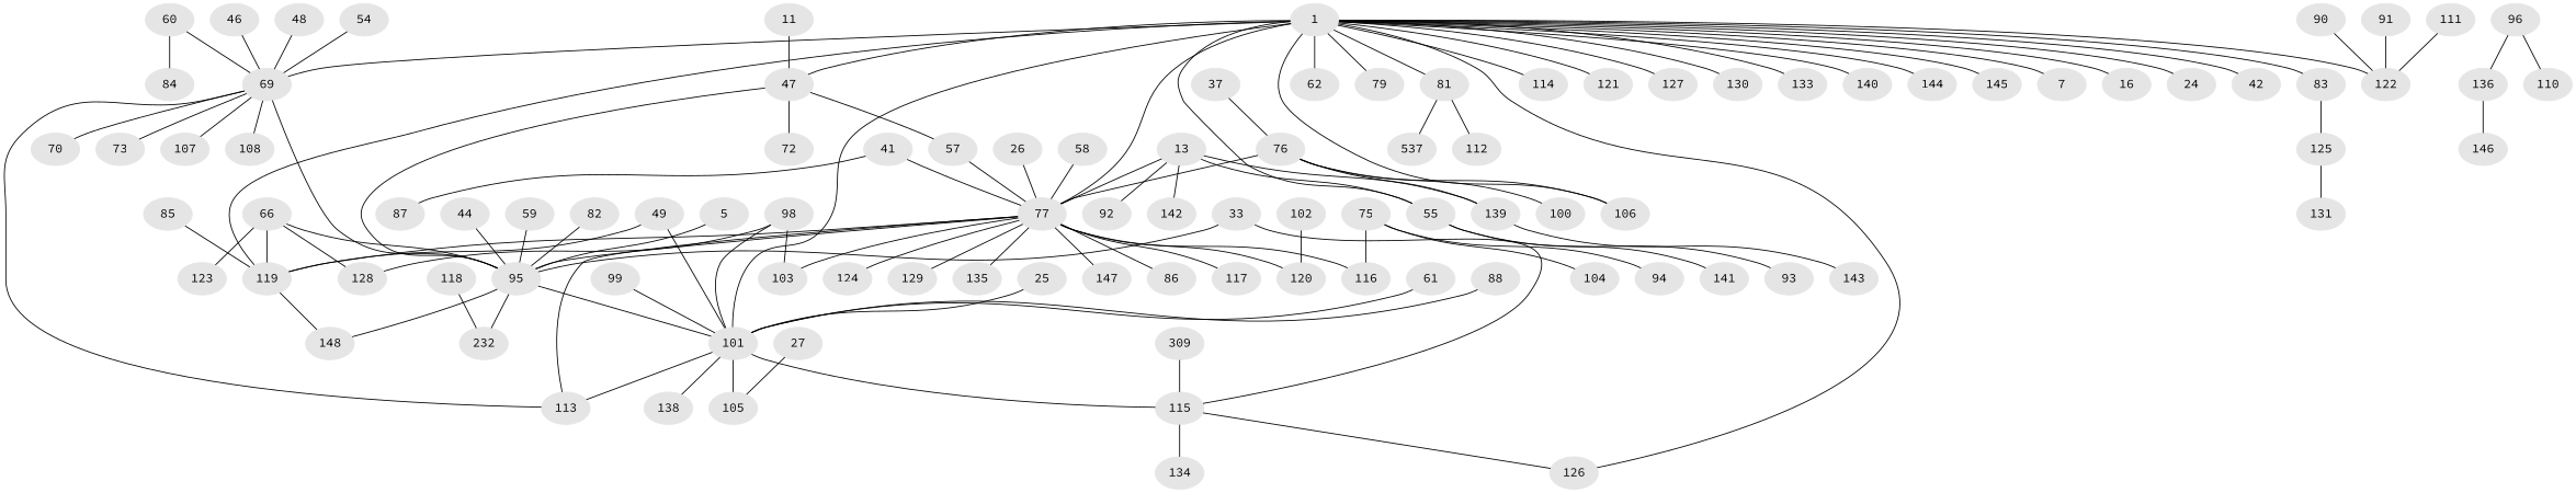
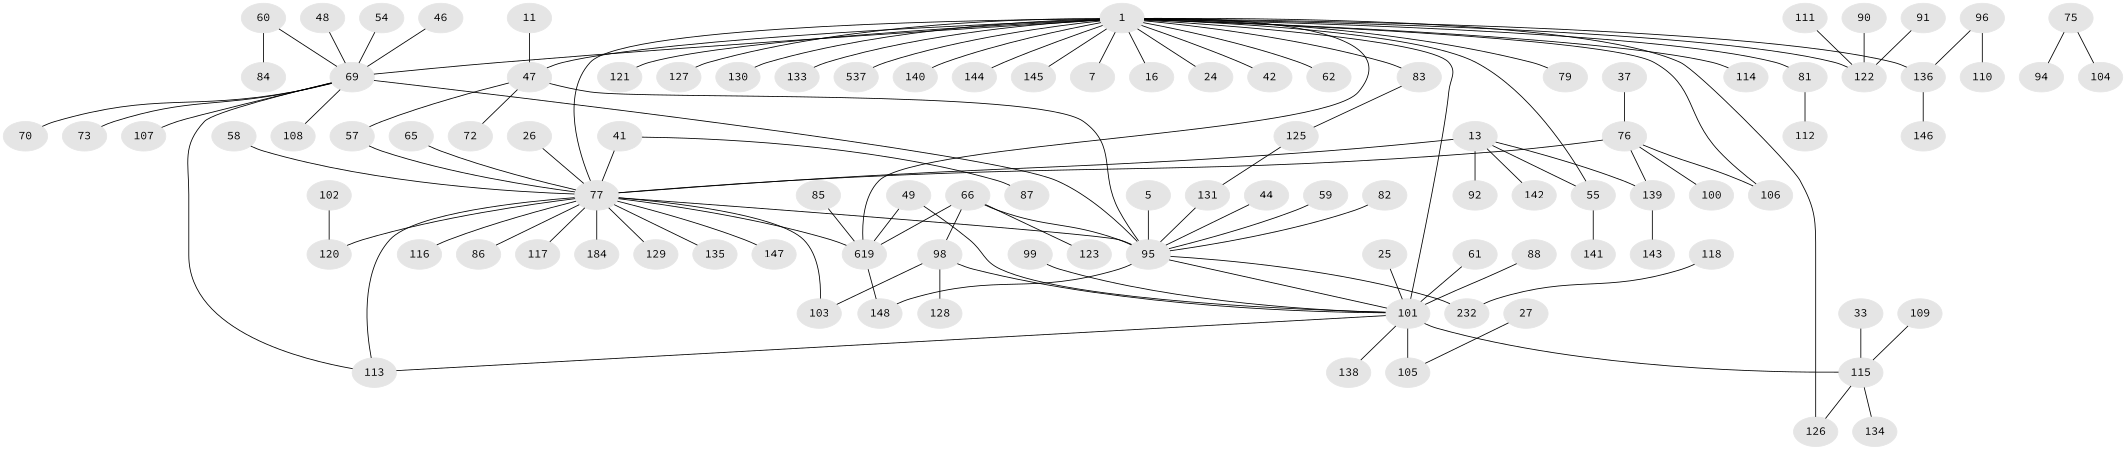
  graph {
    fontname="Source Code Pro"
    node [color=gray90 fontname="Source Code Pro" style=filled]
    edge [fontname="Source Code Pro"]
    1
    7
    16
    24
    42
    47 [super="+23+20"]
    55
    62
    69 [super="+40+28"]
    77 [super="+39+22"]
    79
    81
    83
    101 [super="+80+3"]
    106 [super="+30+52"]
    114
-   119 [super="+74+67"]
+   119 [super="+74+67" label=619]
    121
    122 [super="+36+50+56"]
    126 [super="+53"]
    127
    130
    133 [super="+45"]
    136 [super="+29"]
    n25 [label=537]
    140
    144
    145
    95 [super="+14+32"]
    57
    72
-   93
    141
    70
    73
    107
    108
    113 [super="+78+68+43"]
    75
    94
    104
    116
    86
    103
    117
    120 [super="+21"]
-   124
+   124 [label=184]
    129
    135
    147 [super="+51"]
    112
    125
    105 [super="+89"]
    115 [super="+97"]
    138
    148
    146
    n58 [label=232 super="+34"]
    5
    11
    13
    92
    139 [super="+63"]
    142
    143
    25
    26
    27
    33
    76 [super="+35"]
    100
    37
    41
    87
    44
    46
    48
    49
    54
    58
    59
    60
    84
    61
+   65
    66
    98
    123
    128
    82
    131
    85
    88 [super="+12"]
    90
    91
    134
    96
    110
    99
    102
-   109 [label=309]
+   109
    111
    118
    1 -- 7
    1 -- 16
    1 -- 24
    1 -- 42
    1 -- 47 [weight=2]
    1 -- 55
    1 -- 62
    1 -- 69 [weight=3]
    1 -- 77 [weight=5]
    1 -- 79
    1 -- 81
    1 -- 83
    1 -- 101 [weight=2]
    1 -- 106
    1 -- 114
    1 -- 119 [weight=3]
    1 -- 121
    1 -- 122
    1 -- 126
    1 -- 127
    1 -- 130
    1 -- 133
-   81 -- n25
+   1 -- 136 [weight=2]
+   1 -- n25
    1 -- 140
    1 -- 144
    1 -- 145
    47 -- 95
    47 -- 57
    47 -- 72
-   55 -- 93
    55 -- 141
    69 -- 95 [weight=2]
    69 -- 70
    69 -- 73
    69 -- 107
    69 -- 108
    69 -- 113
    77 -- 119
    77 -- 95 [weight=3]
    77 -- 113
    77 -- 116
    77 -- 86
    77 -- 103
    77 -- 117
    77 -- 120
    77 -- 124
    77 -- 129
    77 -- 135
    77 -- 147
    81 -- 112
    83 -- 125
    101 -- 113
    101 -- 105 [weight=3]
    101 -- 115 [weight=2]
    101 -- 138
    119 -- 148
    136 -- 146
    95 -- 101
    95 -- 148
    95 -- n58
    57 -- 77
    75 -- 94
    75 -- 104
-   75 -- 116
    125 -- 131
    115 -- 126
    115 -- 134
    5 -- 95
    11 -- 47
    13 -- 55
    13 -- 77 [weight=2]
    13 -- 92
    13 -- 139 [weight=2]
    13 -- 142
    139 -- 143
    25 -- 101
    26 -- 77
    27 -- 105
-   33 -- 95
+   131 -- 95
    33 -- 115
    76 -- 77 [weight=2]
    76 -- 106
    76 -- 139
    76 -- 100
    37 -- 76
    41 -- 77 [weight=2]
    41 -- 87
    44 -- 95
    46 -- 69
    48 -- 69
    49 -- 101
    49 -- 119
    54 -- 69
    58 -- 77
    59 -- 95
    60 -- 69
    60 -- 84
    61 -- 101
+   65 -- 77
    66 -- 119
    66 -- 95
-   66 -- 128
+   66 -- 98
    66 -- 123
    98 -- 101
    98 -- 103
    98 -- 128
    82 -- 95
    85 -- 119
    88 -- 101
    90 -- 122
    91 -- 122
    96 -- 136
    96 -- 110
    99 -- 101
    102 -- 120
    109 -- 115
    111 -- 122
    118 -- n58
  }
